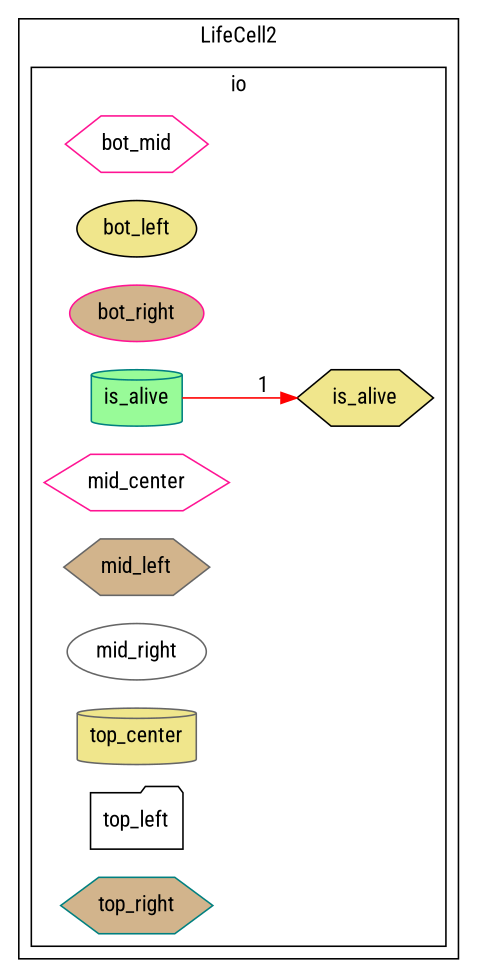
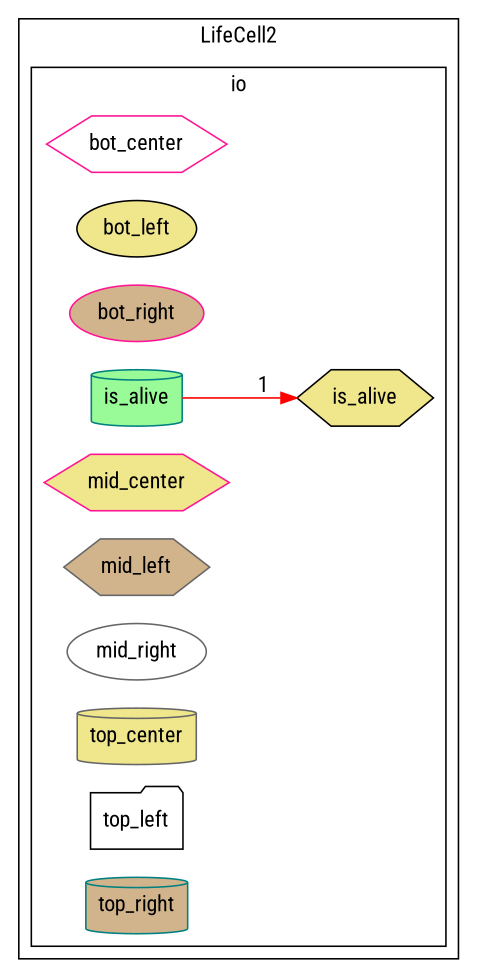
  digraph {
    rankdir=LR
    fontname="Roboto Condensed"
    node [shape=hexagon style=filled fillcolor=white color=deeppink fontname="Roboto Condensed"]
-   n1 [label=bot_mid]
+   n1 [label=bot_center]
    n2 [label=bot_left shape=ellipse fillcolor=khaki color=black]
    n3 [label=bot_right shape=ellipse fillcolor=tan]
    n4 [label=is_alive fillcolor=khaki color=black]
    is_alive [shape=cylinder fillcolor=palegreen color=teal]
-   n6 [label=mid_center]
+   n6 [label=mid_center fillcolor=khaki]
    n7 [label=mid_left fillcolor=tan color=gray40]
    n8 [label=mid_right shape=ellipse color=gray40]
    n9 [label=top_center shape=cylinder fillcolor=khaki color=gray40]
    n10 [label=top_left shape=folder color=black]
-   n11 [label=top_right fillcolor=tan color=teal]
+   n11 [label=top_right shape=cylinder fillcolor=tan color=teal]
    subgraph cluster_1 {
      label=LifeCell2
      subgraph cluster_2 {
        label=io
        n1
        n2
        n3
        n4
        is_alive
        n6
        n7
        n8
        n9
        n10
        n11
      }
    }
    is_alive -> n4 [label=1 color=red fontname="Roboto Condensed"]
  }
